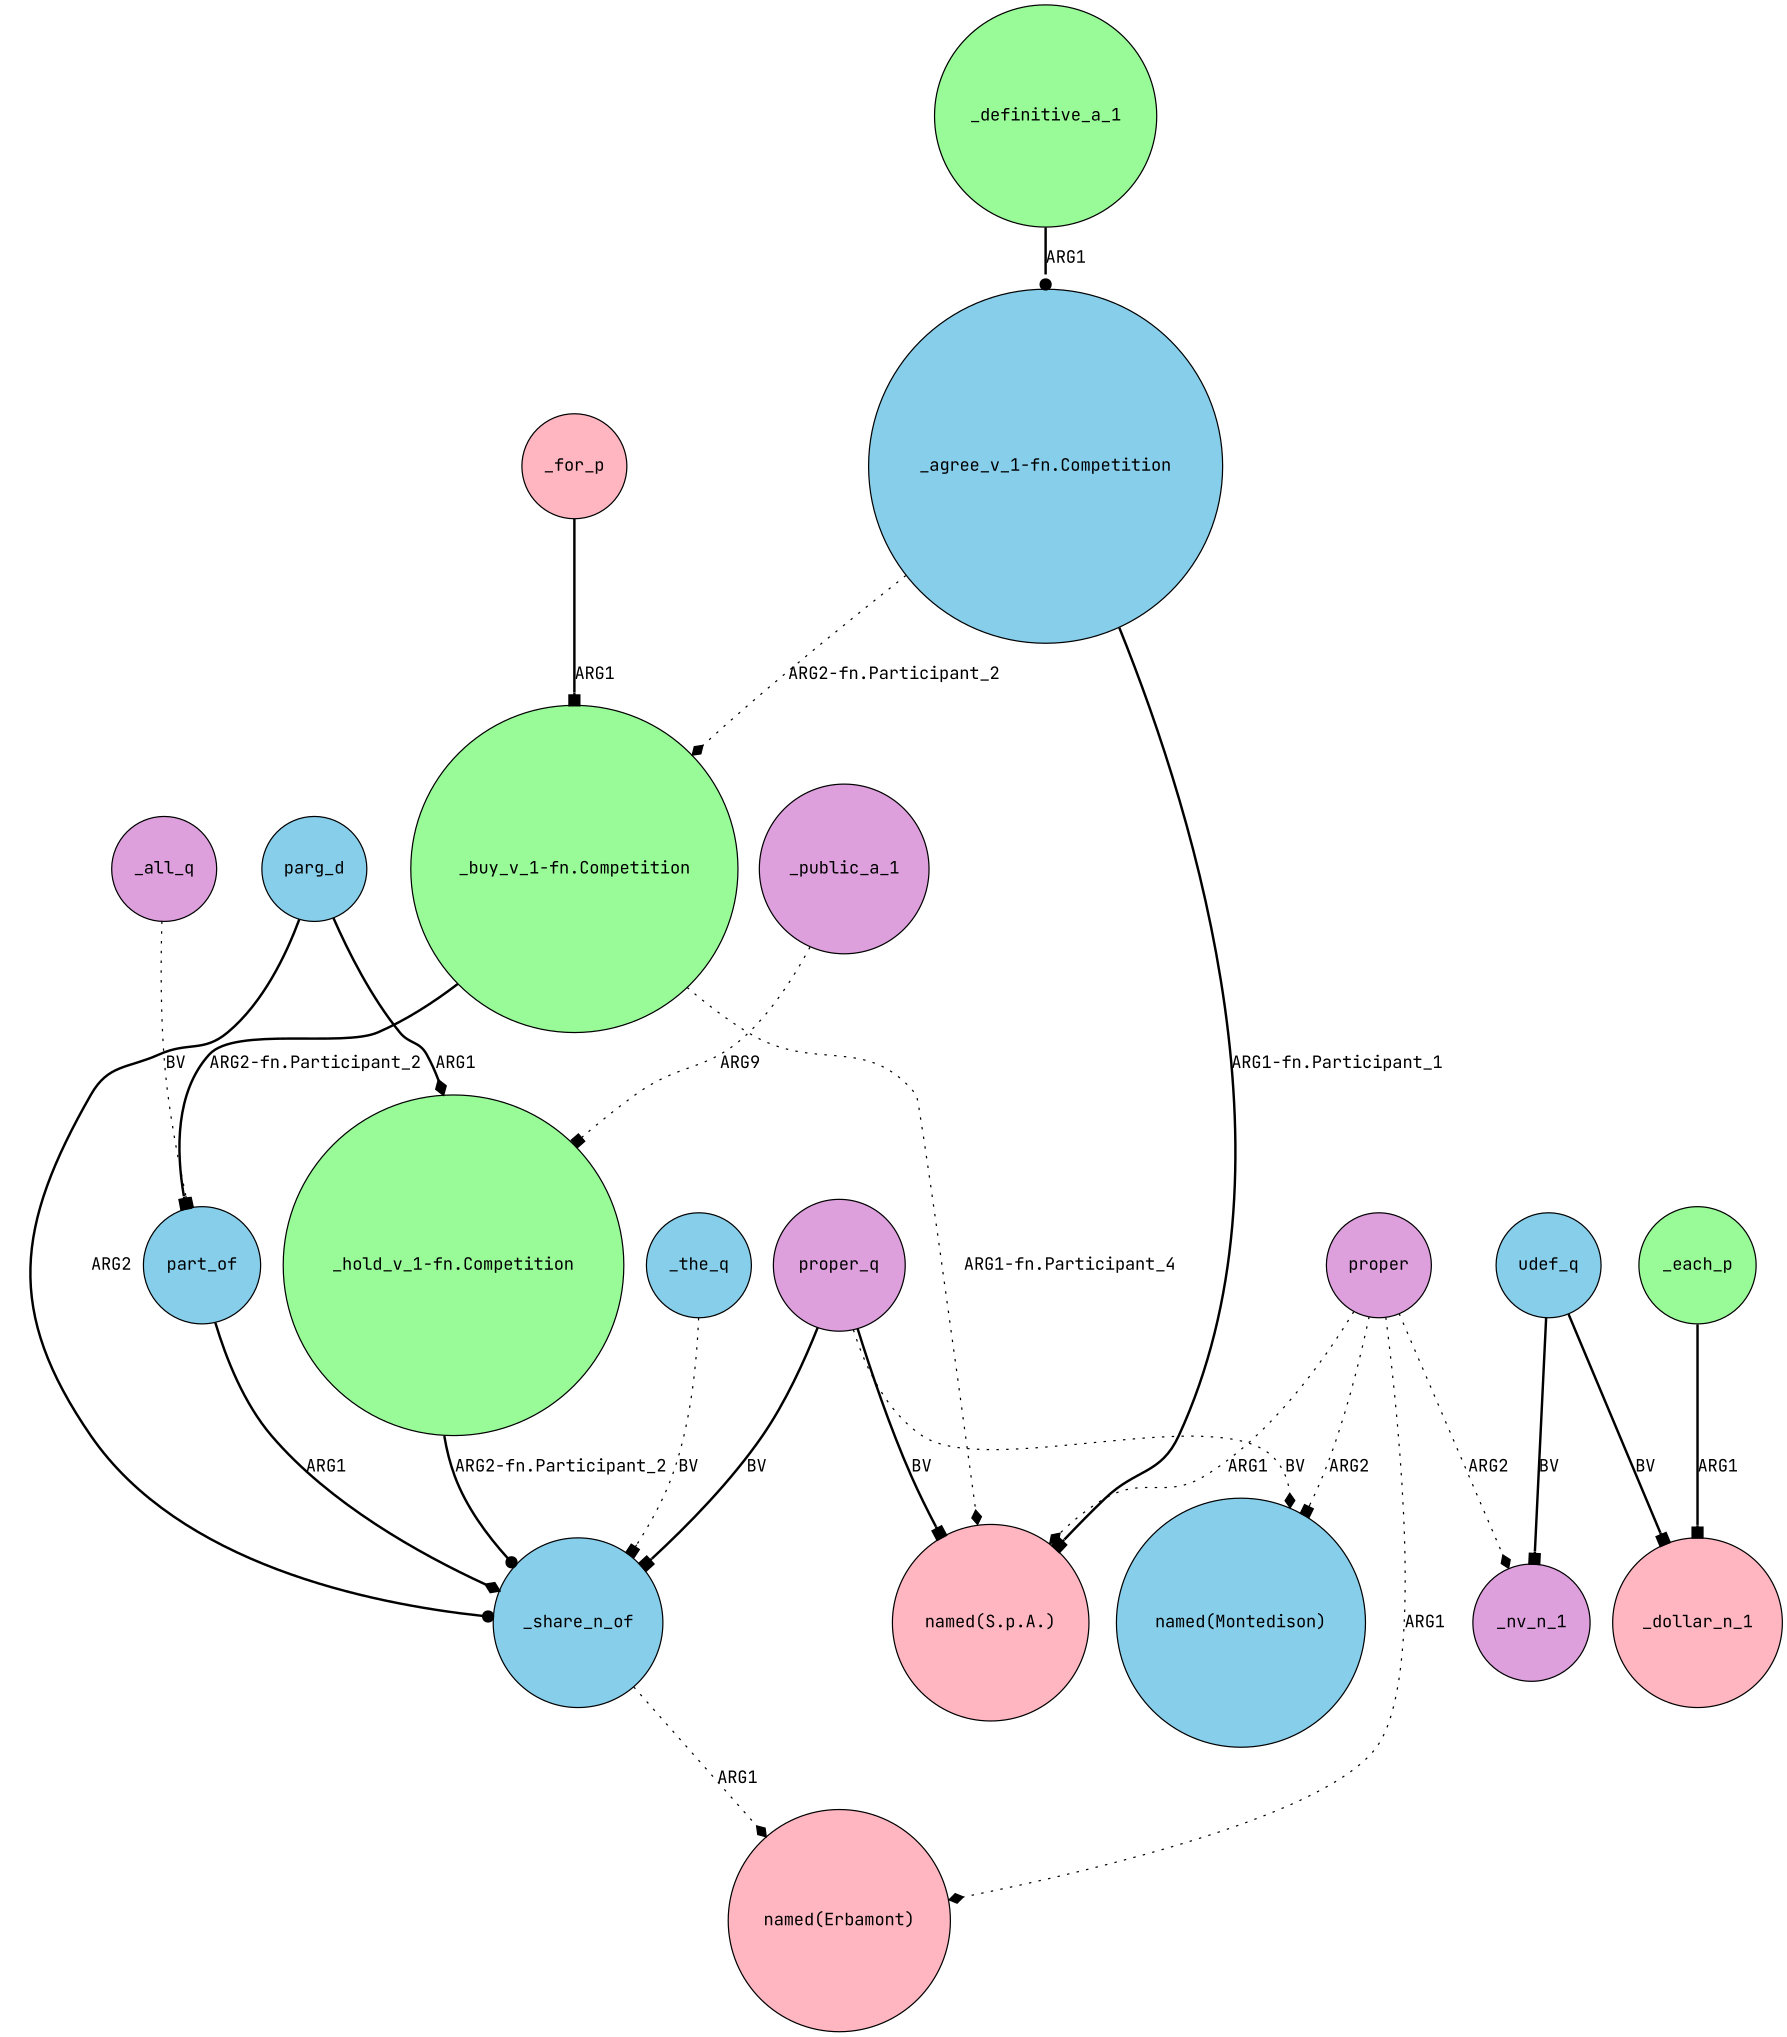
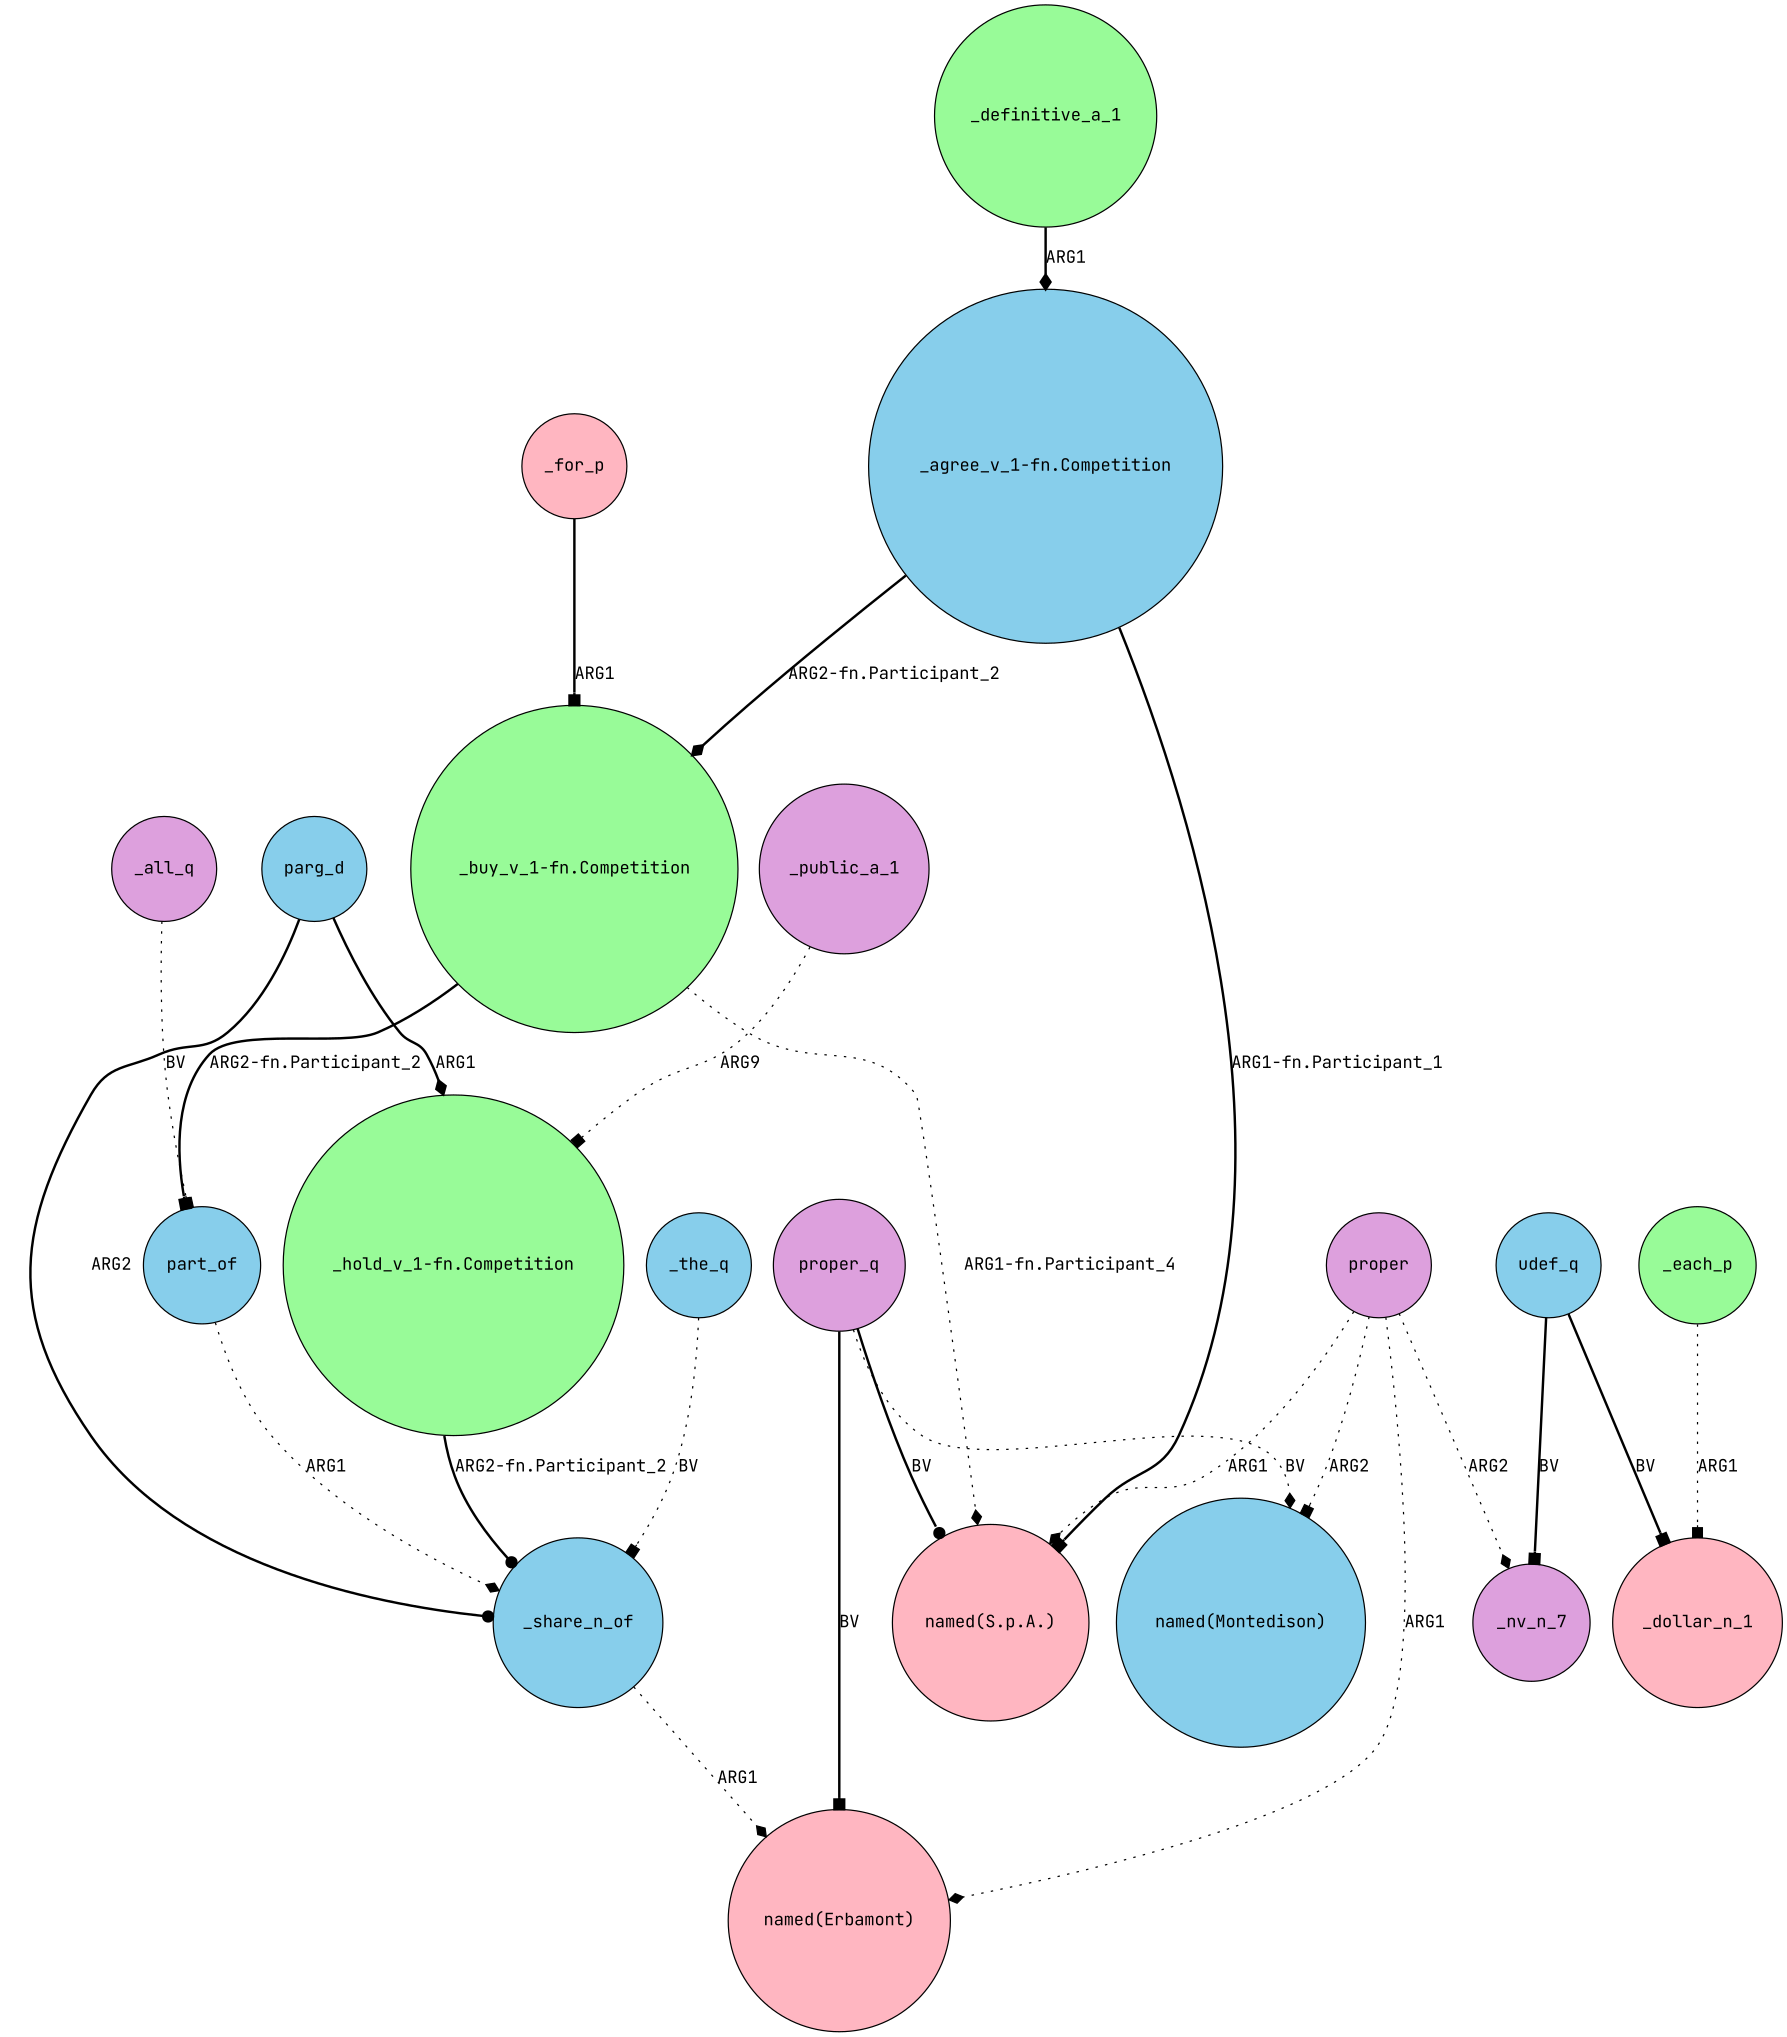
  digraph {
    fontname="JetBrains Mono"
    node [fillcolor=skyblue fontname="JetBrains Mono" shape=circle style=filled]
    edge [arrowhead=box fontname="JetBrains Mono" style=bold]
    "_hold_v_1-fn.Competition" [fillcolor=palegreen]
    _share_n_of
    "named(Erbamont)" [fillcolor=lightpink]
    parg_d
    n5 [fillcolor=plum label=proper]
    "named(S.p.A.)" [fillcolor=lightpink]
    "named(Montedison)"
-   _nv_n_1 [fillcolor=plum]
+   _nv_n_1 [fillcolor=plum label=_nv_n_7]
    proper_q [fillcolor=plum]
    _public_a_1 [fillcolor=plum]
    _the_q
    "_buy_v_1-fn.Competition" [fillcolor=palegreen]
    part_of
    "_agree_v_1-fn.Competition"
    _all_q [fillcolor=plum]
    _for_p [fillcolor=lightpink]
    _dollar_n_1 [fillcolor=lightpink]
    udef_q
    _definitive_a_1 [fillcolor=palegreen]
    _each_p [fillcolor=palegreen]
    "_hold_v_1-fn.Competition" -> _share_n_of [arrowhead=dot label="ARG2-fn.Participant_2"]
    _share_n_of -> "named(Erbamont)" [arrowhead=diamond label=ARG1 style=dotted]
    parg_d -> "_hold_v_1-fn.Competition" [arrowhead=diamond label=ARG1]
    parg_d -> _share_n_of [arrowhead=dot label=ARG2]
    n5 -> "named(Erbamont)" [arrowhead=diamond label=ARG1 style=dotted]
    n5 -> "named(S.p.A.)" [arrowhead=diamond label=ARG1 style=dotted]
    n5 -> "named(Montedison)" [label=ARG2 style=dotted]
    n5 -> _nv_n_1 [arrowhead=diamond label=ARG2 style=dotted]
-   proper_q -> _share_n_of [label=BV]
-   proper_q -> "named(S.p.A.)" [label=BV]
+   proper_q -> "named(Erbamont)" [label=BV]
+   proper_q -> "named(S.p.A.)" [arrowhead=dot label=BV]
    proper_q -> "named(Montedison)" [arrowhead=diamond label=BV style=dotted]
    _public_a_1 -> "_hold_v_1-fn.Competition" [label=ARG9 style=dotted]
    _the_q -> _share_n_of [label=BV style=dotted]
    "_buy_v_1-fn.Competition" -> "named(S.p.A.)" [arrowhead=diamond label="ARG1-fn.Participant_4" style=dotted]
    "_buy_v_1-fn.Competition" -> part_of [label="ARG2-fn.Participant_2"]
-   part_of -> _share_n_of [arrowhead=diamond label=ARG1]
+   part_of -> _share_n_of [arrowhead=diamond label=ARG1 style=dotted]
    "_agree_v_1-fn.Competition" -> "named(S.p.A.)" [label="ARG1-fn.Participant_1"]
-   "_agree_v_1-fn.Competition" -> "_buy_v_1-fn.Competition" [arrowhead=diamond label="ARG2-fn.Participant_2" style=dotted]
+   "_agree_v_1-fn.Competition" -> "_buy_v_1-fn.Competition" [arrowhead=diamond label="ARG2-fn.Participant_2"]
    _all_q -> part_of [label=BV style=dotted]
    _for_p -> "_buy_v_1-fn.Competition" [label=ARG1]
    udef_q -> _nv_n_1 [label=BV]
    udef_q -> _dollar_n_1 [label=BV]
-   _definitive_a_1 -> "_agree_v_1-fn.Competition" [arrowhead=dot label=ARG1]
-   _each_p -> _dollar_n_1 [label=ARG1]
+   _definitive_a_1 -> "_agree_v_1-fn.Competition" [arrowhead=diamond label=ARG1]
+   _each_p -> _dollar_n_1 [label=ARG1 style=dotted]
  }
